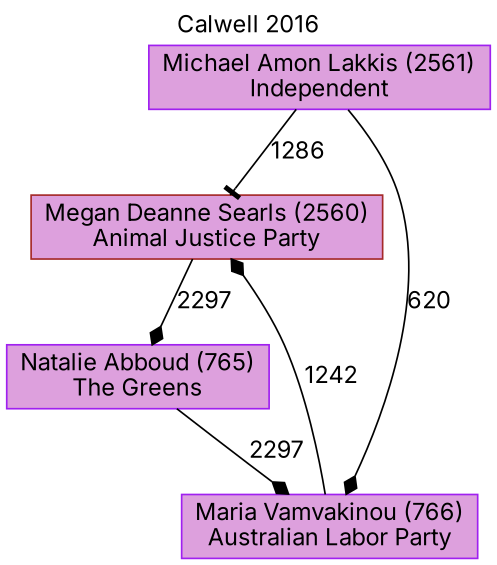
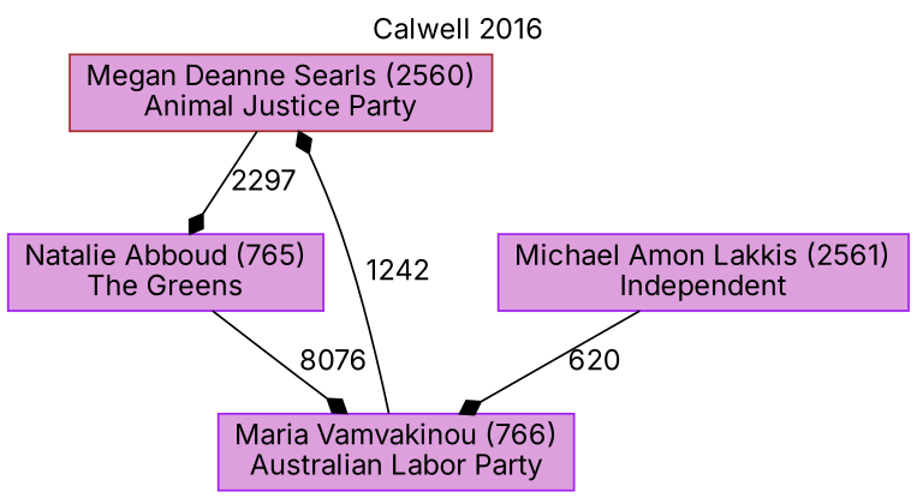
  digraph {
    fontname=Inter
    label="Calwell 2016"
    labelloc=t
    mclimit=10
    node [color=purple fillcolor=plum fontname=Inter shape=box style=filled]
    edge [arrowhead=diamond fontname=Inter]
    n1 [color=brown label="Megan Deanne Searls (2560)\nAnimal Justice Party"]
    n2 [label="Natalie Abboud (765)\nThe Greens"]
    n3 [label="Maria Vamvakinou (766)\nAustralian Labor Party"]
    n4 [label="Michael Amon Lakkis (2561)\nIndependent"]
    n1 -> n2 [label=2297]
-   n2 -> n3 [label=2297]
+   n2 -> n3 [label=8076]
    n3 -> n1 [label=1242]
-   n4 -> n1 [arrowhead=tee label=1286]
    n4 -> n3 [label=620]
  }
